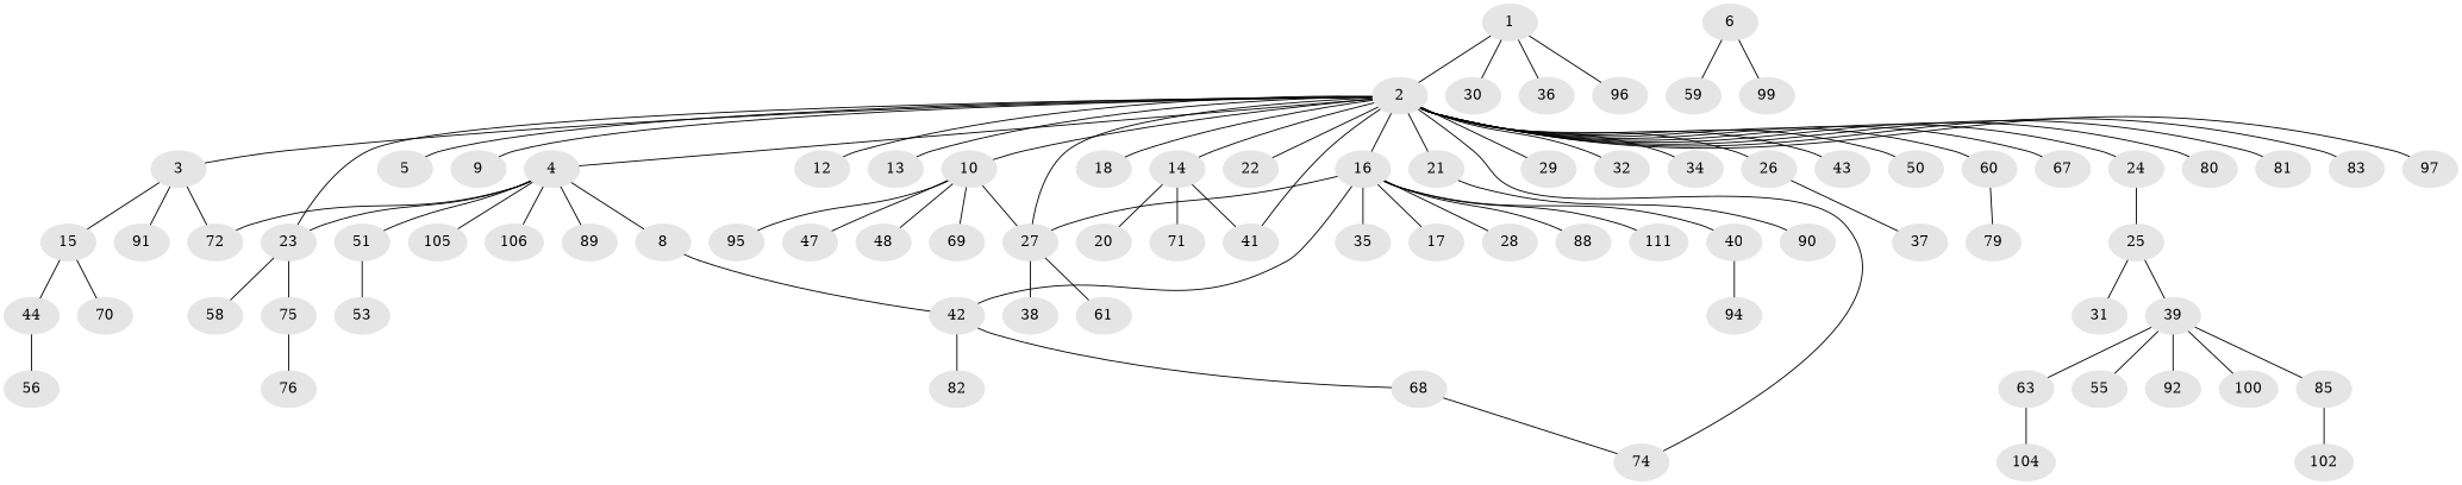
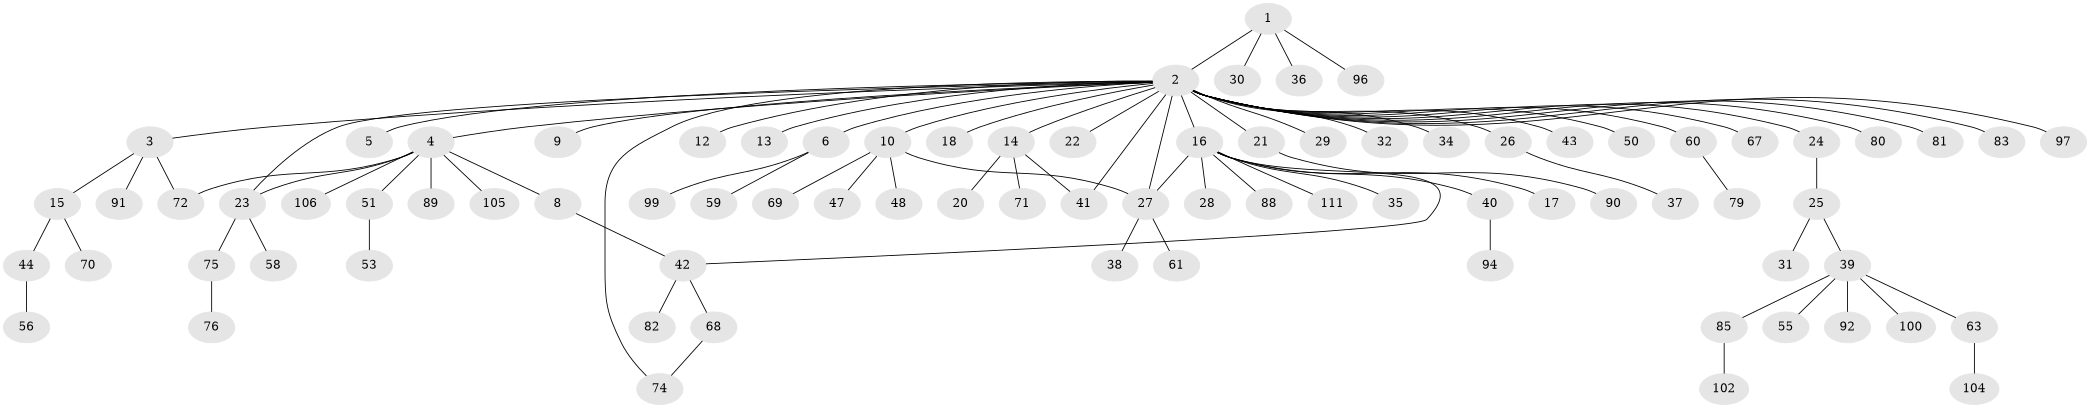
  graph {
    node [color=gray90 style=filled]
    1 [super="+64"]
    2 [super="+65"]
    30
    36 [super="+49"]
    96
    3 [super="+7"]
    4 [super="+57"]
    5
    6 [super="+45"]
    9
    10 [super="+11"]
    12 [super="+93"]
    13
    14 [super="+19"]
    16 [super="+46"]
    18
    21 [super="+78"]
    22
    23
    24 [super="+101"]
    26
    27 [super="+103"]
    29
    32
    34
    41 [super="+66"]
    43
    50
    60
    67
    74 [super="+98"]
    80
    81
    83
    97
    15 [super="+77"]
    72
    91
    8
    51 [super="+62"]
    89
    105
    106
    59
    99
    47 [super="+109"]
    48
    69
-   95
    20
    71
    35
    42 [super="+107"]
    17
    28
    40 [super="+54"]
    88
    111
    90
    58
    75 [super="+87"]
    25 [super="+33"]
    37
    38 [super="+84"]
    61
    79
    44 [super="+73"]
    70
    53 [super="+108"]
    68 [super="+110"]
    82
    56
    94
    76
    31
    39 [super="+52"]
    55
    63
    85 [super="+86"]
    92
    100
    104
    102
    1 -- 2
    1 -- 30
    1 -- 36
    1 -- 96
    2 -- 3
    2 -- 4
    2 -- 5
+   2 -- 6 [weight=2]
    2 -- 9
    2 -- 10
    2 -- 12
    2 -- 13
    2 -- 14
    2 -- 16 [weight=2]
    2 -- 18
    2 -- 21
    2 -- 22
    2 -- 23
    2 -- 24
    2 -- 26
    2 -- 27
    2 -- 29
    2 -- 32
    2 -- 34
    2 -- 41
    2 -- 43
    2 -- 50
    2 -- 60
    2 -- 67
    2 -- 74
    2 -- 80
    2 -- 81
    2 -- 83
    2 -- 97
    3 -- 15
    3 -- 72
    3 -- 91
    4 -- 23
    4 -- 72
    4 -- 8
    4 -- 51
    4 -- 89
    4 -- 105
    4 -- 106
    6 -- 59
    6 -- 99
    10 -- 27
    10 -- 47
    10 -- 48
    10 -- 69
-   10 -- 95
    14 -- 41
    14 -- 20
    14 -- 71
    16 -- 27
    16 -- 35
    16 -- 42
    16 -- 17
    16 -- 28
    16 -- 40
    16 -- 88
    16 -- 111
    21 -- 90
    23 -- 58
    23 -- 75
    24 -- 25
    26 -- 37
    27 -- 38
    27 -- 61
    60 -- 79
    15 -- 44
    15 -- 70
    8 -- 42
    51 -- 53 [weight=2]
    42 -- 68
    42 -- 82
    40 -- 94
    75 -- 76
    25 -- 31
    25 -- 39
    44 -- 56
    68 -- 74
    39 -- 55
    39 -- 63
    39 -- 85
    39 -- 92
    39 -- 100
    63 -- 104
    85 -- 102
  }
